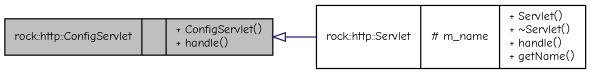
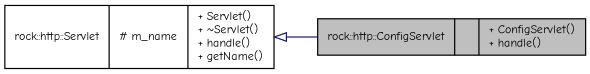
  digraph {
    rankdir=LR
    fontname="Comic Neue"
    node [color=black fontname="Comic Neue" fontsize=10 shape=record style=filled]
    n1 [fillcolor=grey75 fontcolor=black height=0.2 label="{rock::http::ConfigServlet\n||+ ConfigServlet()\l+ handle()\l}" width=0.4]
    n2 [fillcolor=white height=0.2 label="{rock::http::Servlet\n|# m_name\l|+ Servlet()\l+ ~Servlet()\l+ handle()\l+ getName()\l}" width=0.4]
-   n1 -> n2 [arrowtail=onormal color=midnightblue dir=back fontname="Comic Neue" fontsize=10 labelfontname=Helvetica labelfontsize=10 style=solid]
+   n2 -> n1 [arrowtail=onormal color=midnightblue dir=back fontname="Comic Neue" fontsize=10 labelfontname=Helvetica labelfontsize=10 style=solid]
  }
